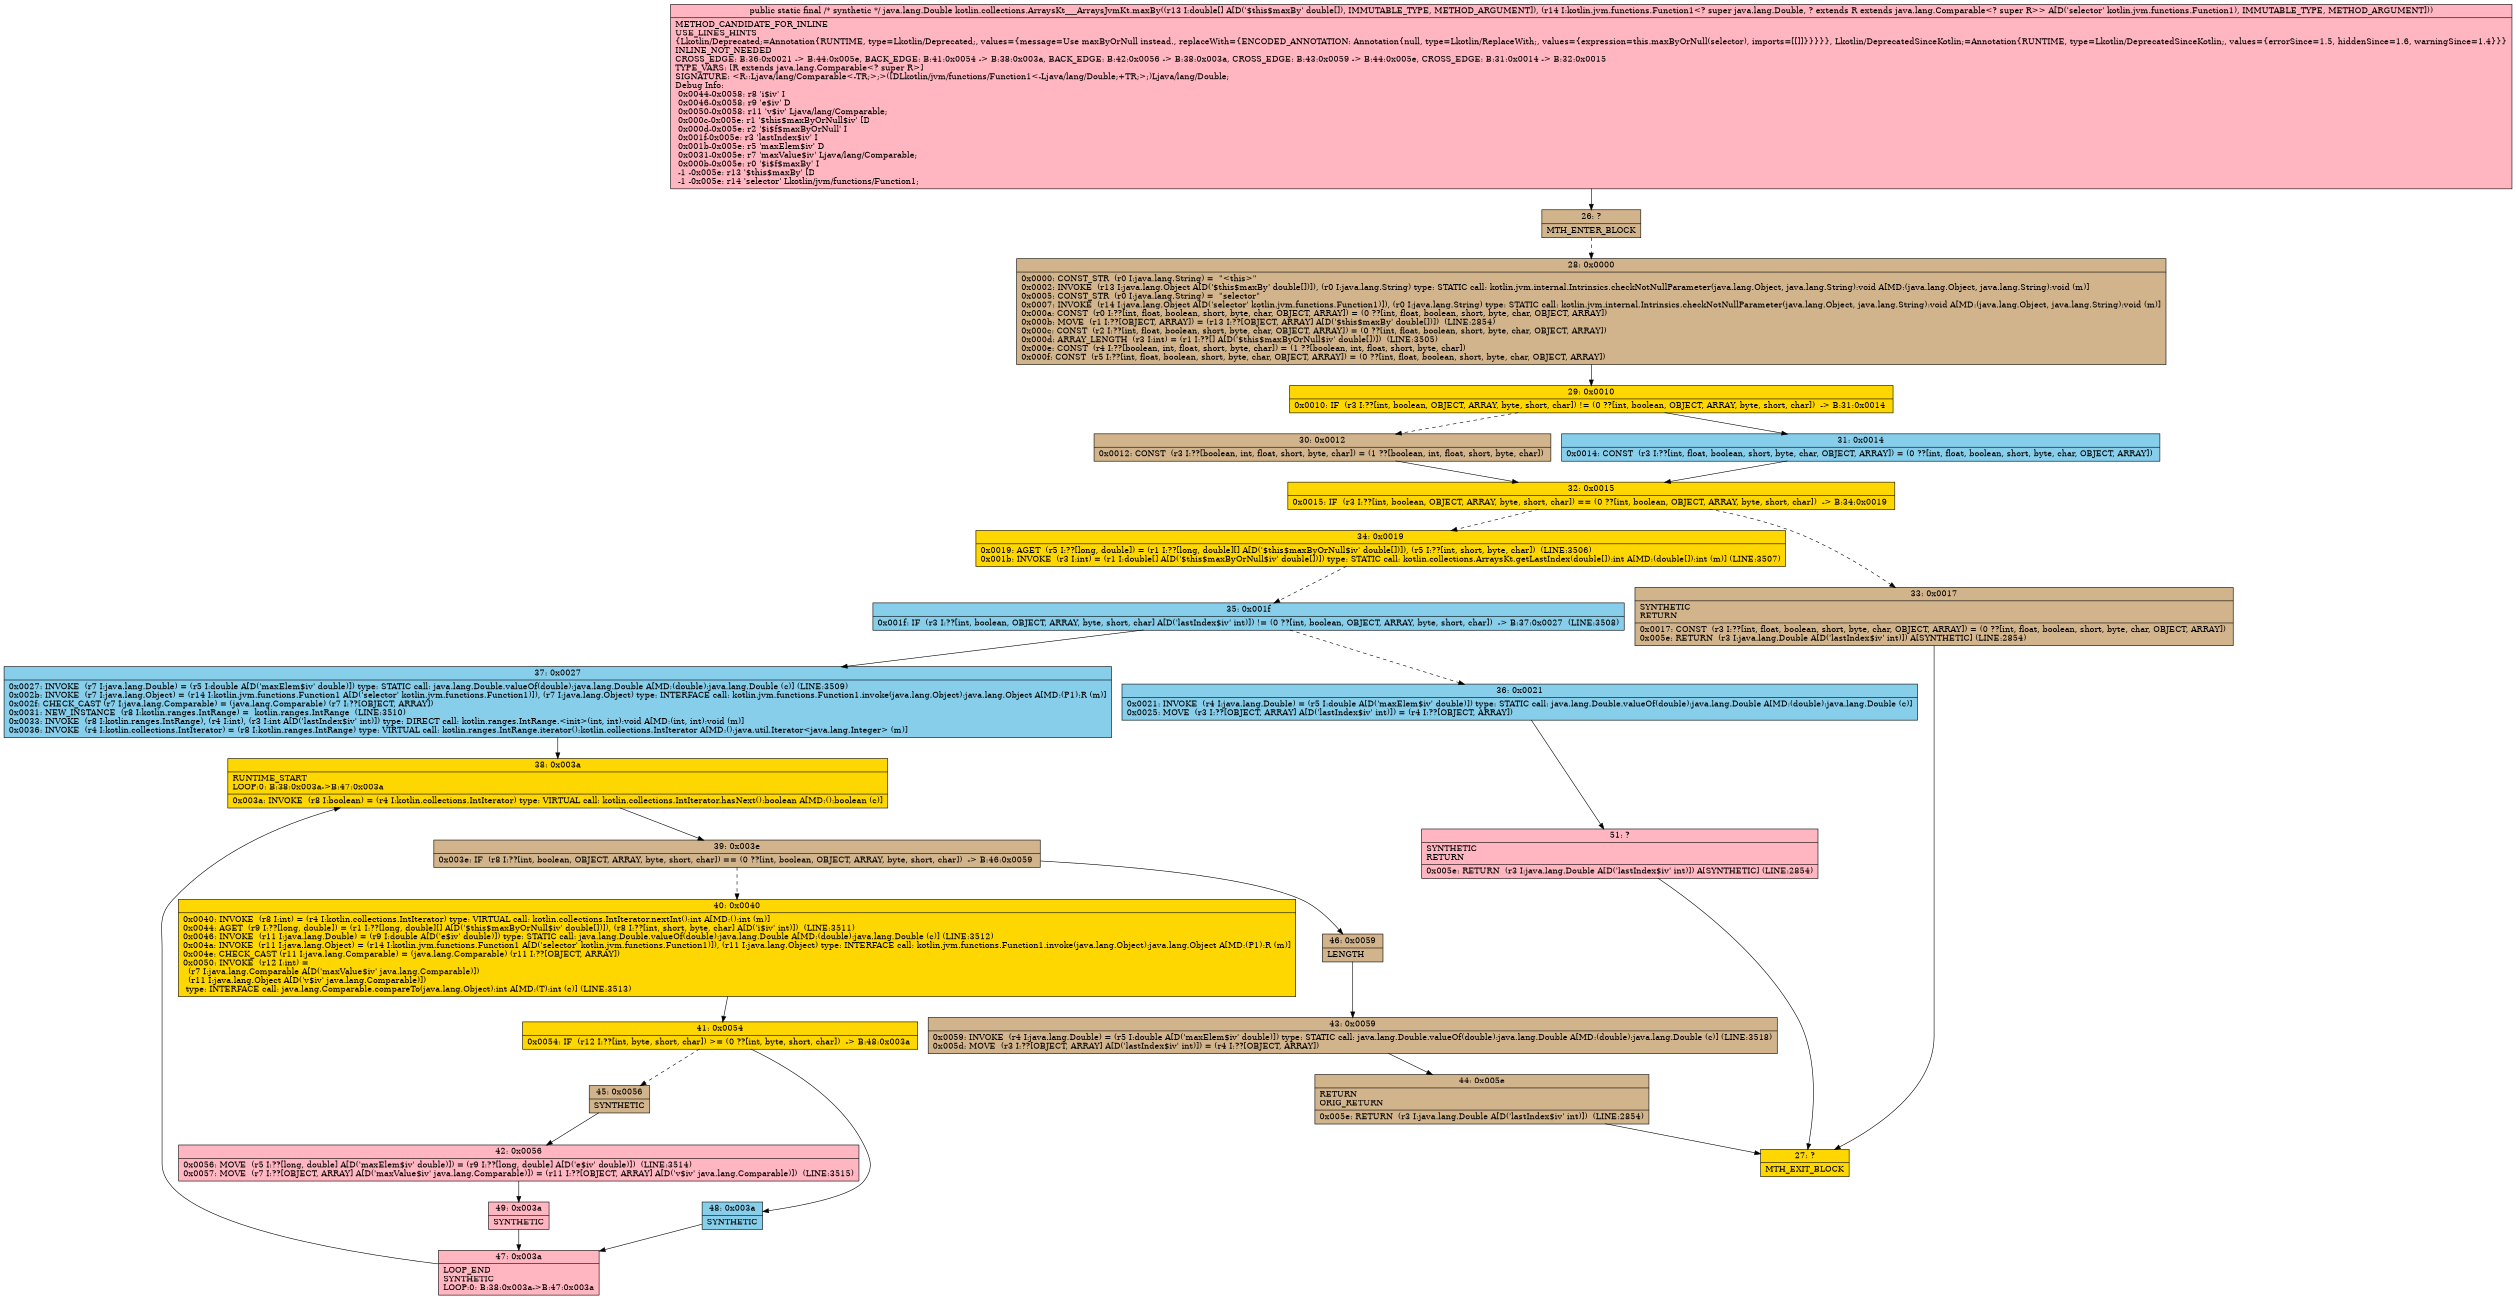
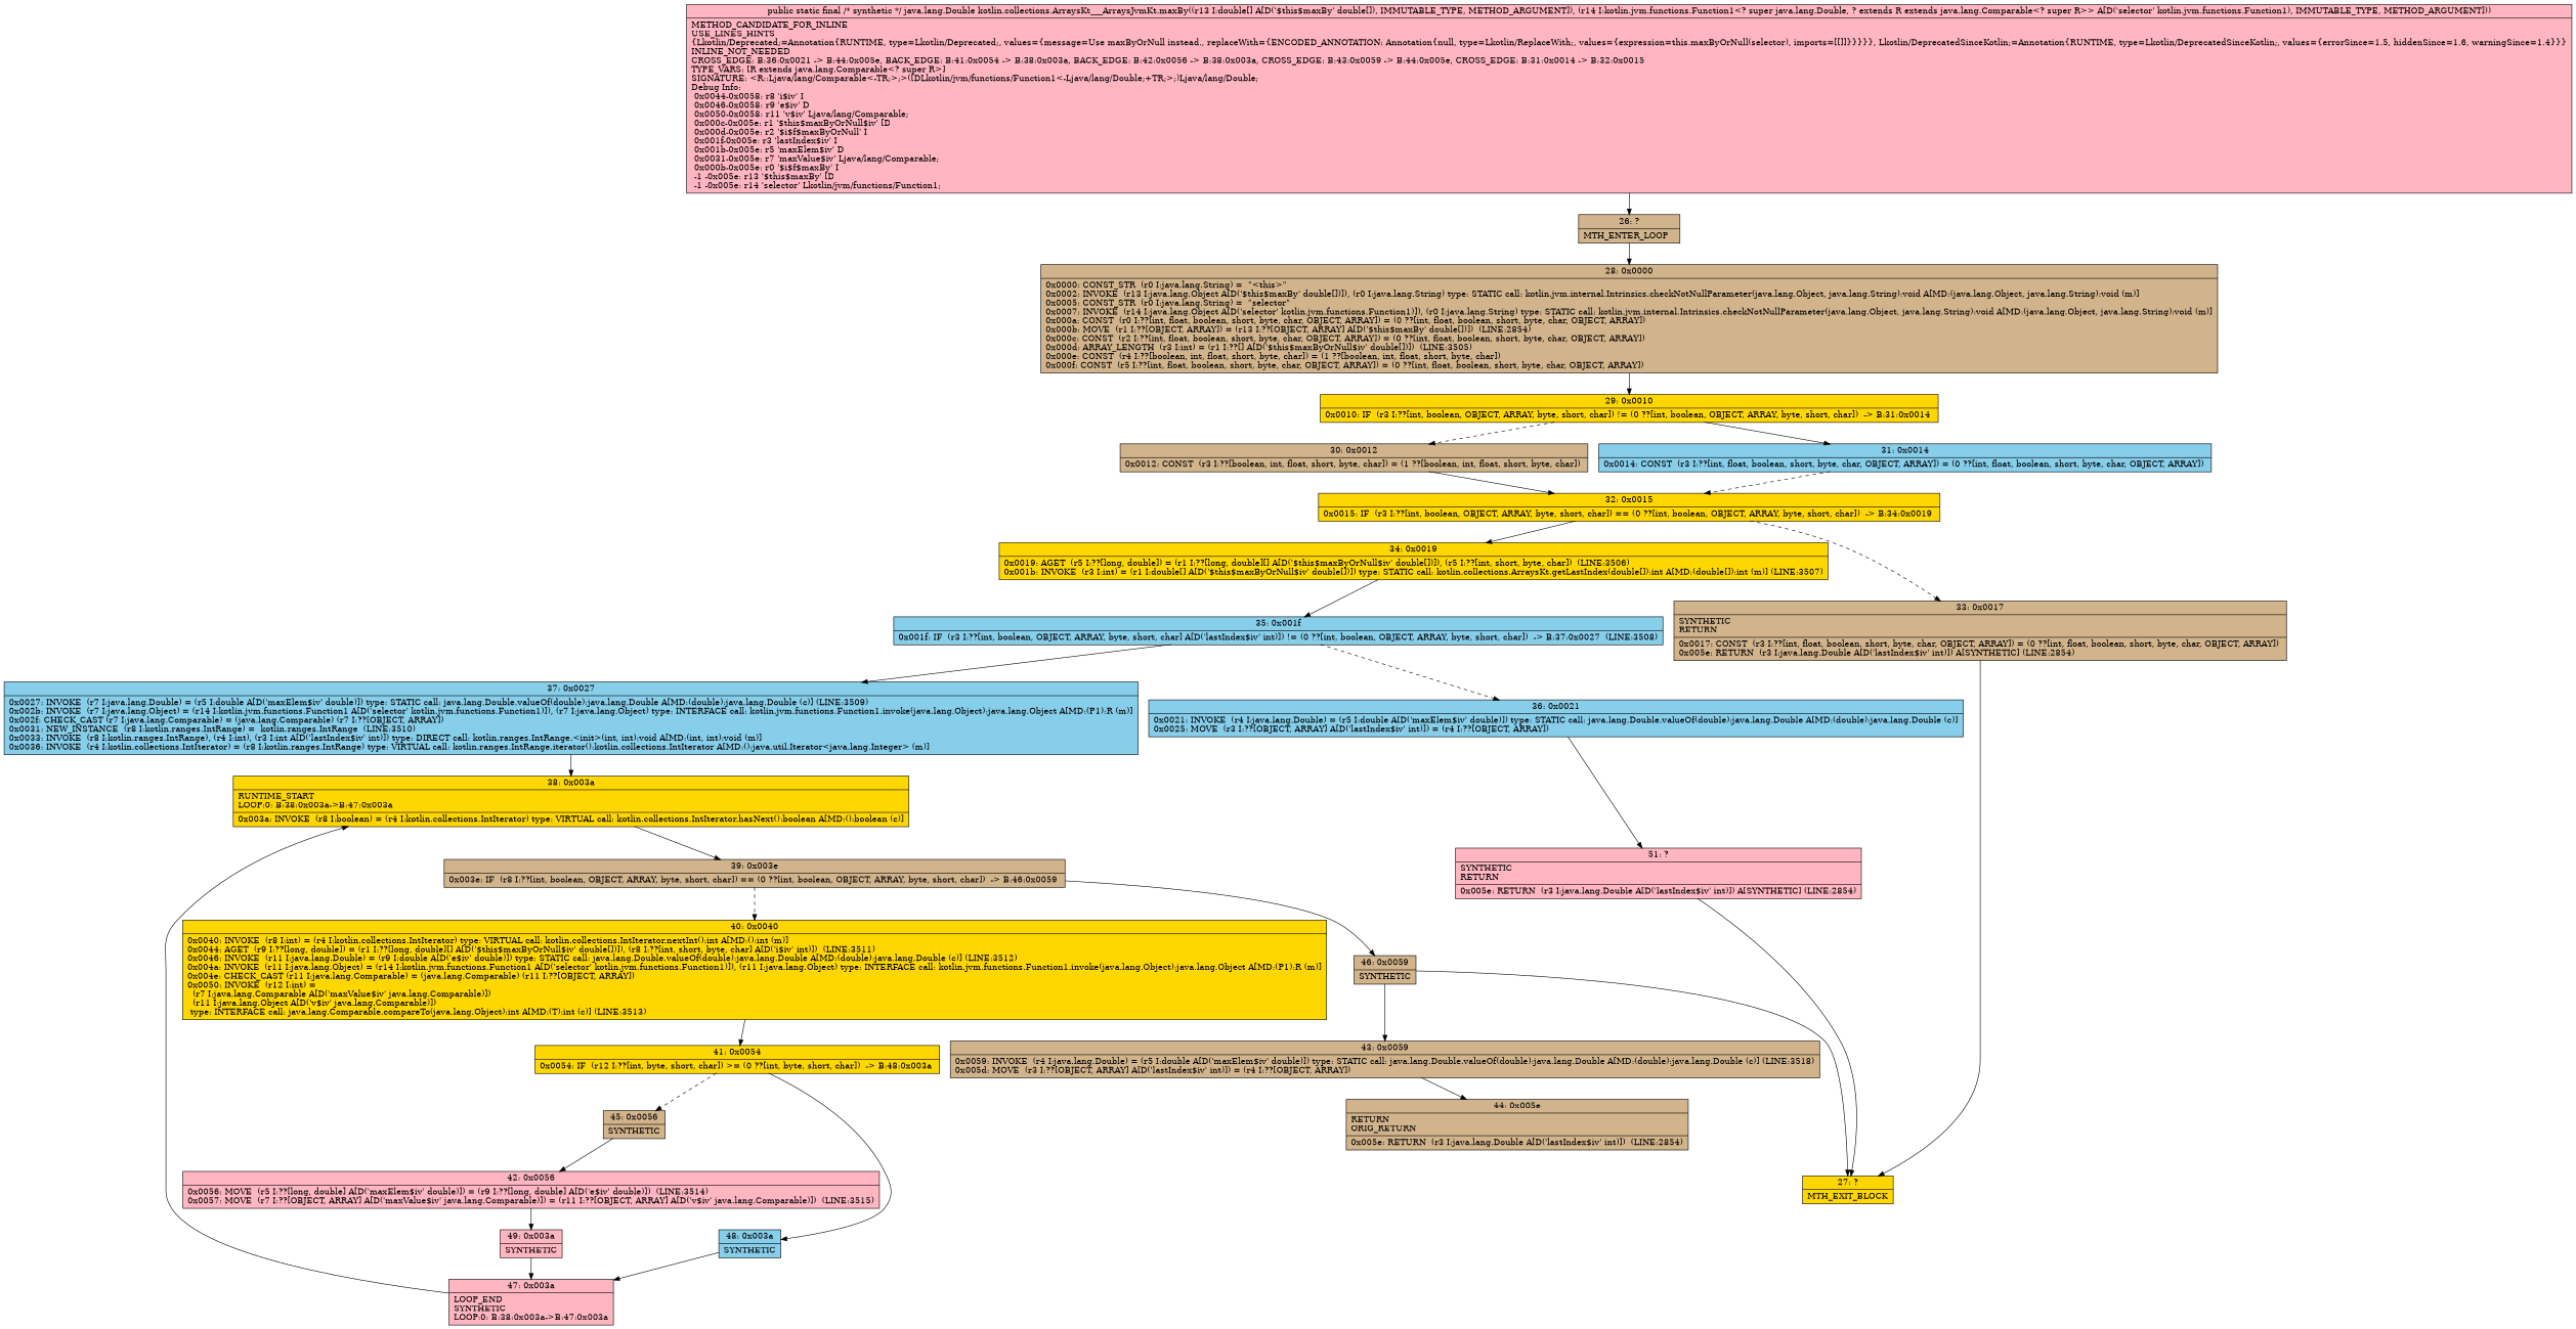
  digraph {
    node [fillcolor=tan shape=record style=filled]
-   n1 [label="{26\:\ ?|MTH_ENTER_BLOCK\l}"]
+   n1 [label="{26\:\ ?|MTH_ENTER_LOOP\l}"]
    n2 [label="{28\:\ 0x0000|0x0000: CONST_STR  (r0 I:java.lang.String) =  \"\<this\>\" \l0x0002: INVOKE  (r13 I:java.lang.Object A[D('$this$maxBy' double[])]), (r0 I:java.lang.String) type: STATIC call: kotlin.jvm.internal.Intrinsics.checkNotNullParameter(java.lang.Object, java.lang.String):void A[MD:(java.lang.Object, java.lang.String):void (m)]\l0x0005: CONST_STR  (r0 I:java.lang.String) =  \"selector\" \l0x0007: INVOKE  (r14 I:java.lang.Object A[D('selector' kotlin.jvm.functions.Function1)]), (r0 I:java.lang.String) type: STATIC call: kotlin.jvm.internal.Intrinsics.checkNotNullParameter(java.lang.Object, java.lang.String):void A[MD:(java.lang.Object, java.lang.String):void (m)]\l0x000a: CONST  (r0 I:??[int, float, boolean, short, byte, char, OBJECT, ARRAY]) = (0 ??[int, float, boolean, short, byte, char, OBJECT, ARRAY]) \l0x000b: MOVE  (r1 I:??[OBJECT, ARRAY]) = (r13 I:??[OBJECT, ARRAY] A[D('$this$maxBy' double[])])  (LINE:2854)\l0x000c: CONST  (r2 I:??[int, float, boolean, short, byte, char, OBJECT, ARRAY]) = (0 ??[int, float, boolean, short, byte, char, OBJECT, ARRAY]) \l0x000d: ARRAY_LENGTH  (r3 I:int) = (r1 I:??[] A[D('$this$maxByOrNull$iv' double[])])  (LINE:3505)\l0x000e: CONST  (r4 I:??[boolean, int, float, short, byte, char]) = (1 ??[boolean, int, float, short, byte, char]) \l0x000f: CONST  (r5 I:??[int, float, boolean, short, byte, char, OBJECT, ARRAY]) = (0 ??[int, float, boolean, short, byte, char, OBJECT, ARRAY]) \l}"]
    n3 [fillcolor=gold label="{29\:\ 0x0010|0x0010: IF  (r3 I:??[int, boolean, OBJECT, ARRAY, byte, short, char]) != (0 ??[int, boolean, OBJECT, ARRAY, byte, short, char])  \-\> B:31:0x0014 \l}"]
    n4 [label="{30\:\ 0x0012|0x0012: CONST  (r3 I:??[boolean, int, float, short, byte, char]) = (1 ??[boolean, int, float, short, byte, char]) \l}"]
    n5 [fillcolor=skyblue label="{31\:\ 0x0014|0x0014: CONST  (r3 I:??[int, float, boolean, short, byte, char, OBJECT, ARRAY]) = (0 ??[int, float, boolean, short, byte, char, OBJECT, ARRAY]) \l}"]
    n6 [fillcolor=gold label="{32\:\ 0x0015|0x0015: IF  (r3 I:??[int, boolean, OBJECT, ARRAY, byte, short, char]) == (0 ??[int, boolean, OBJECT, ARRAY, byte, short, char])  \-\> B:34:0x0019 \l}"]
    n7 [label="{33\:\ 0x0017|SYNTHETIC\lRETURN\l|0x0017: CONST  (r3 I:??[int, float, boolean, short, byte, char, OBJECT, ARRAY]) = (0 ??[int, float, boolean, short, byte, char, OBJECT, ARRAY]) \l0x005e: RETURN  (r3 I:java.lang.Double A[D('lastIndex$iv' int)]) A[SYNTHETIC] (LINE:2854)\l}"]
    n8 [fillcolor=gold label="{34\:\ 0x0019|0x0019: AGET  (r5 I:??[long, double]) = (r1 I:??[long, double][] A[D('$this$maxByOrNull$iv' double[])]), (r5 I:??[int, short, byte, char])  (LINE:3506)\l0x001b: INVOKE  (r3 I:int) = (r1 I:double[] A[D('$this$maxByOrNull$iv' double[])]) type: STATIC call: kotlin.collections.ArraysKt.getLastIndex(double[]):int A[MD:(double[]):int (m)] (LINE:3507)\l}"]
    n9 [fillcolor=gold label="{27\:\ ?|MTH_EXIT_BLOCK\l}"]
    n10 [fillcolor=skyblue label="{35\:\ 0x001f|0x001f: IF  (r3 I:??[int, boolean, OBJECT, ARRAY, byte, short, char] A[D('lastIndex$iv' int)]) != (0 ??[int, boolean, OBJECT, ARRAY, byte, short, char])  \-\> B:37:0x0027  (LINE:3508)\l}"]
    n11 [fillcolor=skyblue label="{36\:\ 0x0021|0x0021: INVOKE  (r4 I:java.lang.Double) = (r5 I:double A[D('maxElem$iv' double)]) type: STATIC call: java.lang.Double.valueOf(double):java.lang.Double A[MD:(double):java.lang.Double (c)]\l0x0025: MOVE  (r3 I:??[OBJECT, ARRAY] A[D('lastIndex$iv' int)]) = (r4 I:??[OBJECT, ARRAY]) \l}"]
    n12 [fillcolor=skyblue label="{37\:\ 0x0027|0x0027: INVOKE  (r7 I:java.lang.Double) = (r5 I:double A[D('maxElem$iv' double)]) type: STATIC call: java.lang.Double.valueOf(double):java.lang.Double A[MD:(double):java.lang.Double (c)] (LINE:3509)\l0x002b: INVOKE  (r7 I:java.lang.Object) = (r14 I:kotlin.jvm.functions.Function1 A[D('selector' kotlin.jvm.functions.Function1)]), (r7 I:java.lang.Object) type: INTERFACE call: kotlin.jvm.functions.Function1.invoke(java.lang.Object):java.lang.Object A[MD:(P1):R (m)]\l0x002f: CHECK_CAST (r7 I:java.lang.Comparable) = (java.lang.Comparable) (r7 I:??[OBJECT, ARRAY]) \l0x0031: NEW_INSTANCE  (r8 I:kotlin.ranges.IntRange) =  kotlin.ranges.IntRange  (LINE:3510)\l0x0033: INVOKE  (r8 I:kotlin.ranges.IntRange), (r4 I:int), (r3 I:int A[D('lastIndex$iv' int)]) type: DIRECT call: kotlin.ranges.IntRange.\<init\>(int, int):void A[MD:(int, int):void (m)]\l0x0036: INVOKE  (r4 I:kotlin.collections.IntIterator) = (r8 I:kotlin.ranges.IntRange) type: VIRTUAL call: kotlin.ranges.IntRange.iterator():kotlin.collections.IntIterator A[MD:():java.util.Iterator\<java.lang.Integer\> (m)]\l}"]
    n13 [fillcolor=lightpink label="{51\:\ ?|SYNTHETIC\lRETURN\l|0x005e: RETURN  (r3 I:java.lang.Double A[D('lastIndex$iv' int)]) A[SYNTHETIC] (LINE:2854)\l}"]
    n14 [fillcolor=gold label="{38\:\ 0x003a|RUNTIME_START\lLOOP:0: B:38:0x003a\-\>B:47:0x003a\l|0x003a: INVOKE  (r8 I:boolean) = (r4 I:kotlin.collections.IntIterator) type: VIRTUAL call: kotlin.collections.IntIterator.hasNext():boolean A[MD:():boolean (c)]\l}"]
    n15 [label="{39\:\ 0x003e|0x003e: IF  (r8 I:??[int, boolean, OBJECT, ARRAY, byte, short, char]) == (0 ??[int, boolean, OBJECT, ARRAY, byte, short, char])  \-\> B:46:0x0059 \l}"]
    n16 [fillcolor=gold label="{40\:\ 0x0040|0x0040: INVOKE  (r8 I:int) = (r4 I:kotlin.collections.IntIterator) type: VIRTUAL call: kotlin.collections.IntIterator.nextInt():int A[MD:():int (m)]\l0x0044: AGET  (r9 I:??[long, double]) = (r1 I:??[long, double][] A[D('$this$maxByOrNull$iv' double[])]), (r8 I:??[int, short, byte, char] A[D('i$iv' int)])  (LINE:3511)\l0x0046: INVOKE  (r11 I:java.lang.Double) = (r9 I:double A[D('e$iv' double)]) type: STATIC call: java.lang.Double.valueOf(double):java.lang.Double A[MD:(double):java.lang.Double (c)] (LINE:3512)\l0x004a: INVOKE  (r11 I:java.lang.Object) = (r14 I:kotlin.jvm.functions.Function1 A[D('selector' kotlin.jvm.functions.Function1)]), (r11 I:java.lang.Object) type: INTERFACE call: kotlin.jvm.functions.Function1.invoke(java.lang.Object):java.lang.Object A[MD:(P1):R (m)]\l0x004e: CHECK_CAST (r11 I:java.lang.Comparable) = (java.lang.Comparable) (r11 I:??[OBJECT, ARRAY]) \l0x0050: INVOKE  (r12 I:int) = \l  (r7 I:java.lang.Comparable A[D('maxValue$iv' java.lang.Comparable)])\l  (r11 I:java.lang.Object A[D('v$iv' java.lang.Comparable)])\l type: INTERFACE call: java.lang.Comparable.compareTo(java.lang.Object):int A[MD:(T):int (c)] (LINE:3513)\l}"]
-   n17 [label="{46\:\ 0x0059|LENGTH\l}"]
+   n17 [label="{46\:\ 0x0059|SYNTHETIC\l}"]
    n18 [fillcolor=gold label="{41\:\ 0x0054|0x0054: IF  (r12 I:??[int, byte, short, char]) \>= (0 ??[int, byte, short, char])  \-\> B:48:0x003a \l}"]
    n19 [label="{43\:\ 0x0059|0x0059: INVOKE  (r4 I:java.lang.Double) = (r5 I:double A[D('maxElem$iv' double)]) type: STATIC call: java.lang.Double.valueOf(double):java.lang.Double A[MD:(double):java.lang.Double (c)] (LINE:3518)\l0x005d: MOVE  (r3 I:??[OBJECT, ARRAY] A[D('lastIndex$iv' int)]) = (r4 I:??[OBJECT, ARRAY]) \l}"]
    n20 [label="{45\:\ 0x0056|SYNTHETIC\l}"]
    n21 [fillcolor=skyblue label="{48\:\ 0x003a|SYNTHETIC\l}"]
    n22 [fillcolor=lightpink label="{42\:\ 0x0056|0x0056: MOVE  (r5 I:??[long, double] A[D('maxElem$iv' double)]) = (r9 I:??[long, double] A[D('e$iv' double)])  (LINE:3514)\l0x0057: MOVE  (r7 I:??[OBJECT, ARRAY] A[D('maxValue$iv' java.lang.Comparable)]) = (r11 I:??[OBJECT, ARRAY] A[D('v$iv' java.lang.Comparable)])  (LINE:3515)\l}"]
    n23 [fillcolor=lightpink label="{47\:\ 0x003a|LOOP_END\lSYNTHETIC\lLOOP:0: B:38:0x003a\-\>B:47:0x003a\l}"]
    n24 [fillcolor=lightpink label="{49\:\ 0x003a|SYNTHETIC\l}"]
    n25 [label="{44\:\ 0x005e|RETURN\lORIG_RETURN\l|0x005e: RETURN  (r3 I:java.lang.Double A[D('lastIndex$iv' int)])  (LINE:2854)\l}"]
    n26 [fillcolor=lightpink label="{public static final \/* synthetic *\/ java.lang.Double kotlin.collections.ArraysKt___ArraysJvmKt.maxBy((r13 I:double[] A[D('$this$maxBy' double[]), IMMUTABLE_TYPE, METHOD_ARGUMENT]), (r14 I:kotlin.jvm.functions.Function1\<? super java.lang.Double, ? extends R extends java.lang.Comparable\<? super R\>\> A[D('selector' kotlin.jvm.functions.Function1), IMMUTABLE_TYPE, METHOD_ARGUMENT]))  | METHOD_CANDIDATE_FOR_INLINE\lUSE_LINES_HINTS\l\{Lkotlin\/Deprecated;=Annotation\{RUNTIME, type=Lkotlin\/Deprecated;, values=\{message=Use maxByOrNull instead., replaceWith=\{ENCODED_ANNOTATION: Annotation\{null, type=Lkotlin\/ReplaceWith;, values=\{expression=this.maxByOrNull(selector), imports=[[]]\}\}\}\}\}, Lkotlin\/DeprecatedSinceKotlin;=Annotation\{RUNTIME, type=Lkotlin\/DeprecatedSinceKotlin;, values=\{errorSince=1.5, hiddenSince=1.6, warningSince=1.4\}\}\}\lINLINE_NOT_NEEDED\lCROSS_EDGE: B:36:0x0021 \-\> B:44:0x005e, BACK_EDGE: B:41:0x0054 \-\> B:38:0x003a, BACK_EDGE: B:42:0x0056 \-\> B:38:0x003a, CROSS_EDGE: B:43:0x0059 \-\> B:44:0x005e, CROSS_EDGE: B:31:0x0014 \-\> B:32:0x0015\lTYPE_VARS: [R extends java.lang.Comparable\<? super R\>]\lSIGNATURE: \<R::Ljava\/lang\/Comparable\<\-TR;\>;\>([DLkotlin\/jvm\/functions\/Function1\<\-Ljava\/lang\/Double;+TR;\>;)Ljava\/lang\/Double;\lDebug Info:\l  0x0044\-0x0058: r8 'i$iv' I\l  0x0046\-0x0058: r9 'e$iv' D\l  0x0050\-0x0058: r11 'v$iv' Ljava\/lang\/Comparable;\l  0x000c\-0x005e: r1 '$this$maxByOrNull$iv' [D\l  0x000d\-0x005e: r2 '$i$f$maxByOrNull' I\l  0x001f\-0x005e: r3 'lastIndex$iv' I\l  0x001b\-0x005e: r5 'maxElem$iv' D\l  0x0031\-0x005e: r7 'maxValue$iv' Ljava\/lang\/Comparable;\l  0x000b\-0x005e: r0 '$i$f$maxBy' I\l  \-1 \-0x005e: r13 '$this$maxBy' [D\l  \-1 \-0x005e: r14 'selector' Lkotlin\/jvm\/functions\/Function1;\l}"]
-   n1 -> n2 [style=dashed]
+   n1 -> n2
    n2 -> n3
    n3 -> n4 [style=dashed]
    n3 -> n5
    n4 -> n6
-   n5 -> n6
+   n5 -> n6 [style=dashed]
    n6 -> n7 [style=dashed]
-   n6 -> n8 [style=dashed]
+   n6 -> n8
    n7 -> n9
-   n8 -> n10 [style=dashed]
+   n8 -> n10
    n10 -> n11 [style=dashed]
    n10 -> n12
    n11 -> n13
    n12 -> n14
    n13 -> n9
    n14 -> n15
    n15 -> n16 [style=dashed]
    n15 -> n17
    n16 -> n18
    n17 -> n19
    n18 -> n20 [style=dashed]
    n18 -> n21
    n19 -> n25
    n20 -> n22
    n21 -> n23
    n22 -> n24
    n23 -> n14
    n24 -> n23
-   n25 -> n9
+   n17 -> n9
    n26 -> n1
  }
